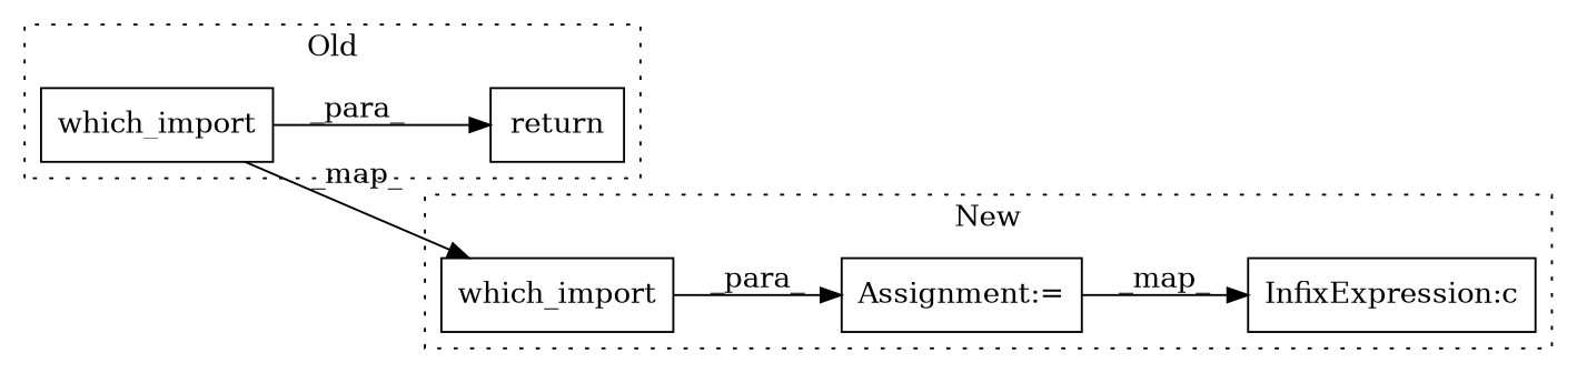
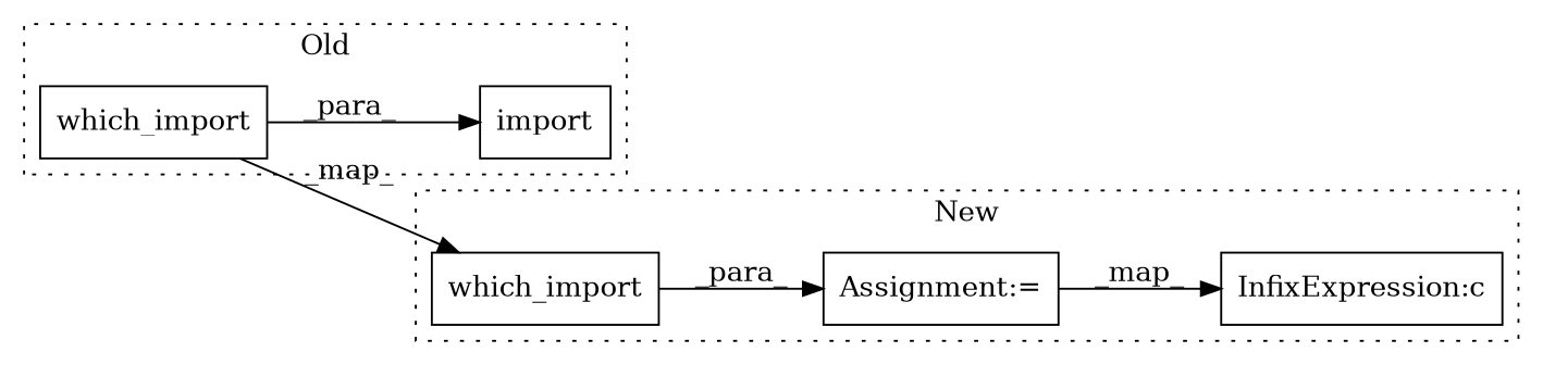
  digraph {
    rankdir=LR
    node [a=32 l="13,1" shape=box]
    n1 [label=which_import s="702,739"]
-   n2 [a=41 l=7 label=return s=695]
+   n2 [a=41 l=7 label=import s=695]
    n3 [label=which_import s="722,747"]
    n4 [a=27 l=4 label="InfixExpression:c" s=767]
    n5 [a=7 l=1 label="Assignment:=" s=721]
    subgraph cluster_1 {
      label=Old
      style=dotted
      n1
      n2
    }
    subgraph cluster_2 {
      label=New
      style=dotted
      n3
      n4
      n5
    }
    n1 -> n2 [label=_para_]
    n1 -> n3 [label=_map_]
    n3 -> n5 [label=_para_]
    n5 -> n4 [label=_map_]
  }
